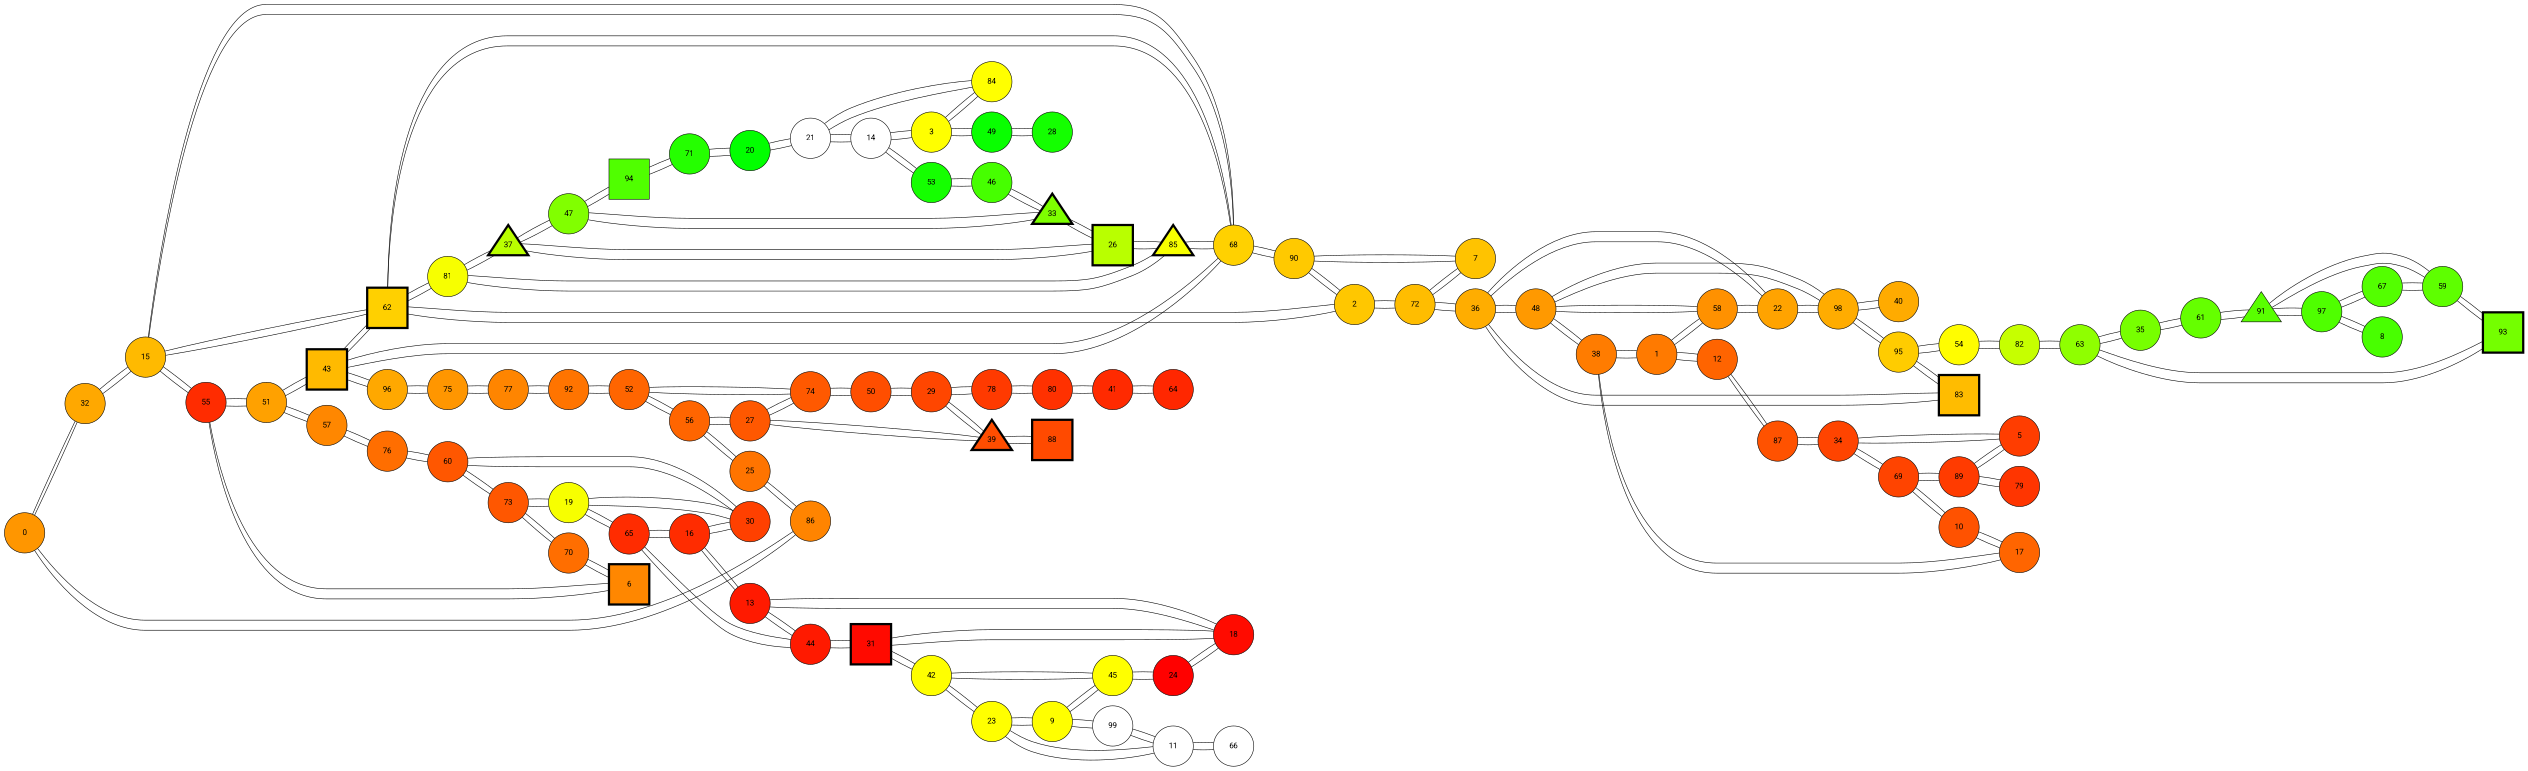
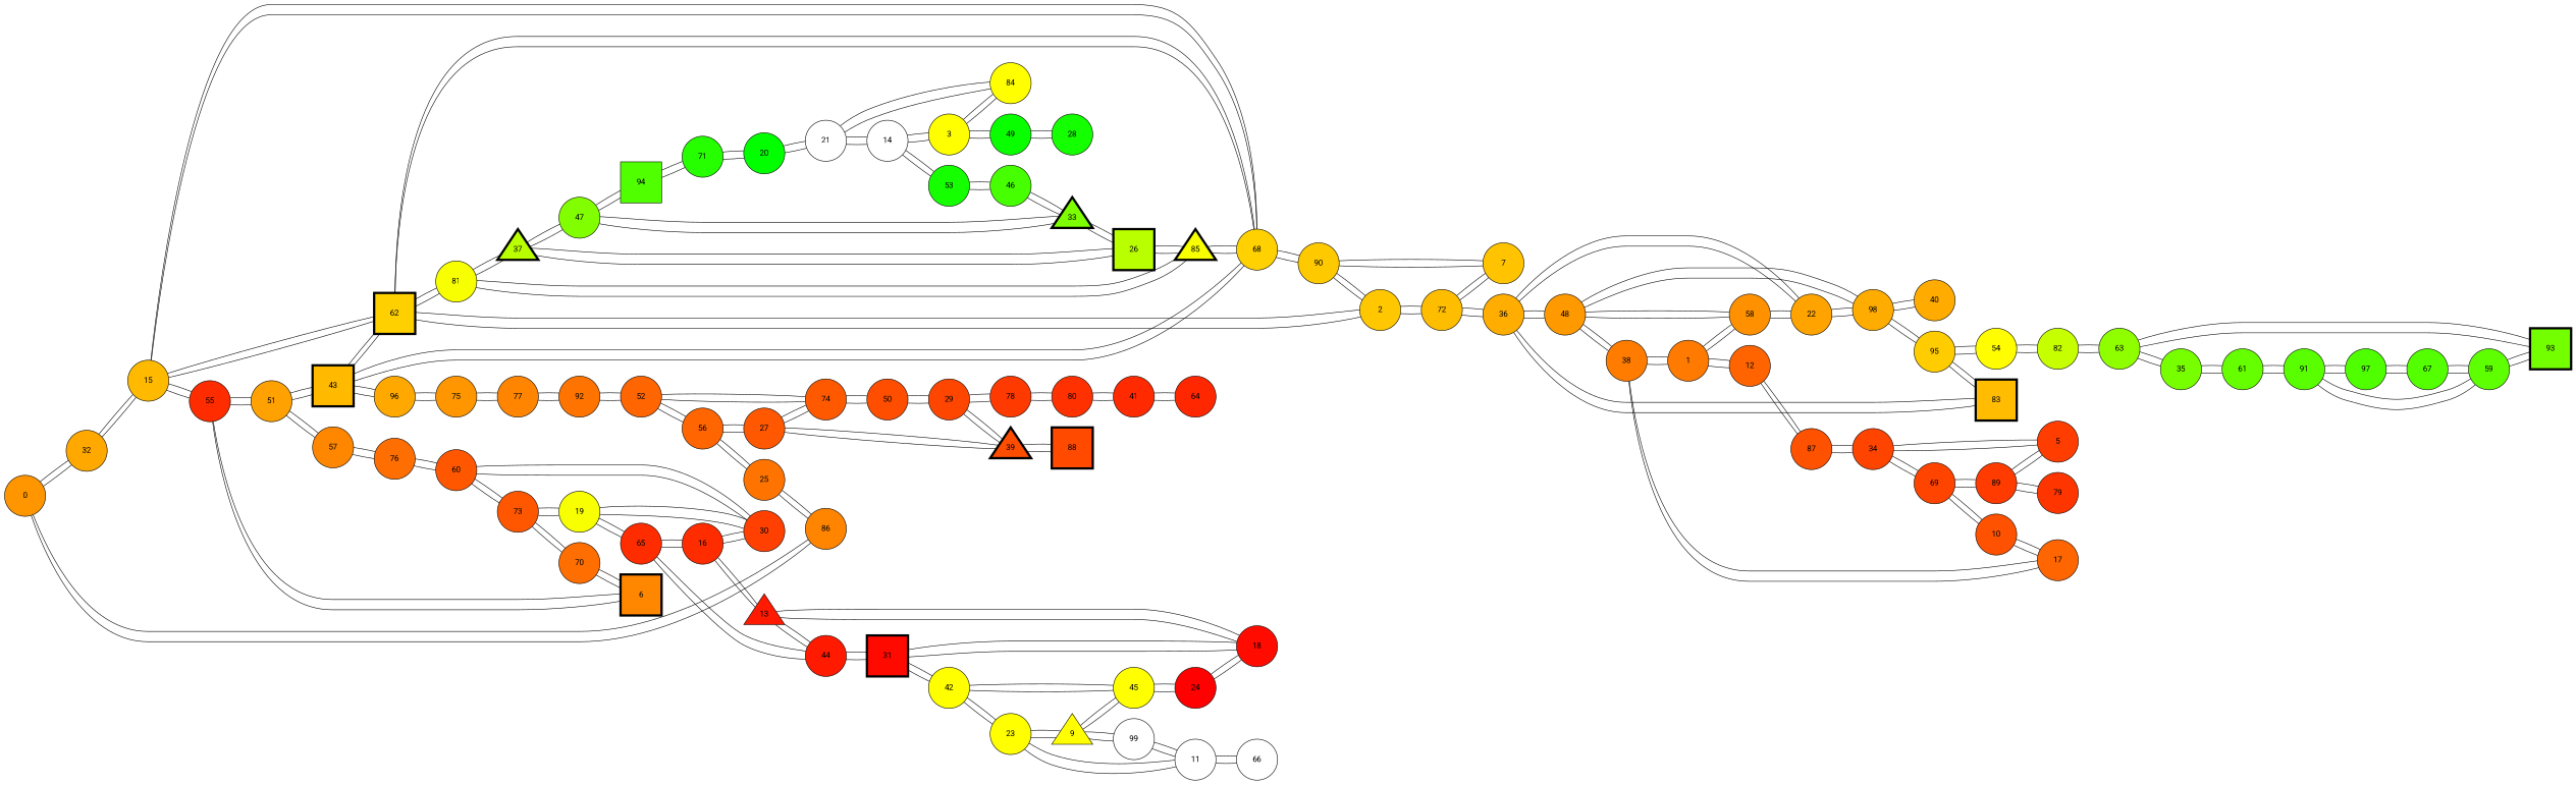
  graph {
    fontname=Roboto
    rankdir=LR
    node [fillcolor="#ff6500" fixedsize=true fontname=Roboto penwidth=1 shape=circle style=filled]
    edge [color=black dir=none fontname=Roboto penwidth=1]
    0 [fillcolor="#ff9600" height=1 width=1]
    32 [fillcolor="#ffa800" height=1 width=1]
    86 [fillcolor="#ff8400" height=1 width=1]
    15 [fillcolor="#ffba00" height=1 width=1]
    25 [fillcolor="#ff7400" height=1 width=1]
    1 [fillcolor="#ff7a00" height=1 width=1]
    12 [fillcolor="#ff6400" height=1 width=1]
    38 [fillcolor="#ff7c00" height=1 width=1]
    58 [fillcolor="#ff9100" height=1 width=1]
    87 [fillcolor="#ff5200" height=1 width=1]
    17 [height=1 width=1]
    48 [fillcolor="#ff9900" height=1 width=1]
    22 [fillcolor="#ffa300" height=1 width=1]
    2 [fillcolor="#ffc700" height=1 width=1]
    62 [fillcolor="#ffd000" height=1 penwidth=4 shape=square width=1]
    72 [fillcolor="#ffbd00" height=1 width=1]
    90 [fillcolor="#ffc900" height=1 width=1]
    68 [fillcolor="#ffd100" height=1 width=1]
    81 [fillcolor="#f7ff00" height=1 width=1]
    43 [fillcolor="#ffba00" height=1 penwidth=4 shape=square width=1]
    7 [fillcolor="#ffc300" height=1 width=1]
    36 [fillcolor="#ffad00" height=1 width=1]
    3 [fillcolor="#-aff00" height=1 width=1]
    14 [fillcolor="#-13ff00" height=1 width=1]
    49 [fillcolor="#09ff00" height=1 width=1]
    84 [fillcolor="#-cff00" height=1 width=1]
    21 [fillcolor="#-17ff00" height=1 width=1]
    53 [fillcolor="#15ff00" height=1 width=1]
    28 [fillcolor="#14ff00" height=1 width=1]
    5 [fillcolor="#ff3d00" height=1 width=1]
    34 [fillcolor="#ff4400" height=1 width=1]
    89 [fillcolor="#ff3b00" height=1 width=1]
    69 [fillcolor="#ff4400" height=1 width=1]
    79 [fillcolor="#ff3500" height=1 width=1]
    6 [fillcolor="#ff8700" height=1 penwidth=4 shape=square width=1]
    55 [fillcolor="#ff2c00" height=1 width=1]
    70 [fillcolor="#ff6e00" height=1 width=1]
    51 [fillcolor="#ffa100" height=1 width=1]
    73 [fillcolor="#ff5700" height=1 width=1]
-   8 [fillcolor="#48ff00" height=1 width=1]
    97 [fillcolor="#4fff00" height=1 width=1]
    67 [fillcolor="#53ff00" height=1 width=1]
-   91 [fillcolor="#59ff00" height=1 shape=triangle width=1]
-   9 [fillcolor="#ff-d00" height=1 width=1]
+   91 [fillcolor="#59ff00" height=1 width=1]
+   9 [fillcolor="#ff-d00" height=1 shape=triangle width=1]
    23 [fillcolor="#ff-d00" height=1 width=1]
    45 [fillcolor="#ff-600" height=1 width=1]
    99 [fillcolor="#ff-1200" height=1 width=1]
    11 [fillcolor="#ff-1300" height=1 width=1]
    42 [fillcolor="#ff-400" height=1 width=1]
    24 [fillcolor="#ff0100" height=1 width=1]
    10 [fillcolor="#ff5200" height=1 width=1]
    66 [fillcolor="#ff-1600" height=1 width=1]
-   13 [fillcolor="#ff1a00" height=1 width=1]
+   13 [fillcolor="#ff1a00" height=1 shape=triangle width=1]
    16 [fillcolor="#ff2c00" height=1 width=1]
    18 [fillcolor="#ff0b00" height=1 width=1]
    44 [fillcolor="#ff1a00" height=1 width=1]
    30 [fillcolor="#ff4000" height=1 width=1]
    65 [fillcolor="#ff2c00" height=1 width=1]
    31 [fillcolor="#ff0a00" height=1 penwidth=4 shape=square width=1]
    20 [fillcolor="#02ff00" height=1 width=1]
    46 [fillcolor="#46ff00" height=1 width=1]
    85 [fillcolor="#f7ff00" height=1 penwidth=4 shape=triangle width=1]
    19 [fillcolor="#f7ff00" height=1 width=1]
    60 [fillcolor="#ff5700" height=1 width=1]
    71 [fillcolor="#25ff00" height=1 width=1]
    94 [fillcolor="#50ff00" height=1 shape=square width=1]
    98 [fillcolor="#ffac00" height=1 width=1]
    83 [fillcolor="#ffbc00" height=1 penwidth=4 shape=square width=1]
    40 [fillcolor="#ffab00" height=1 width=1]
    95 [fillcolor="#ffcc00" height=1 width=1]
    56 [height=1 width=1]
    27 [fillcolor="#ff5800" height=1 width=1]
    52 [height=1 width=1]
    26 [fillcolor="#b9ff00" height=1 penwidth=4 shape=square width=1]
    33 [fillcolor="#7eff00" height=1 penwidth=4 shape=triangle width=1]
    37 [fillcolor="#baff00" height=1 penwidth=4 shape=triangle width=1]
    47 [fillcolor="#81ff00" height=1 width=1]
    39 [fillcolor="#ff4d00" height=1 penwidth=4 shape=triangle width=1]
    74 [fillcolor="#ff5900" height=1 width=1]
    29 [fillcolor="#ff4600" height=1 width=1]
    88 [fillcolor="#ff4a00" height=1 penwidth=4 shape=square width=1]
    50 [fillcolor="#ff4e00" height=1 width=1]
    78 [fillcolor="#ff3a00" height=1 width=1]
    80 [fillcolor="#ff3100" height=1 width=1]
    76 [fillcolor="#ff6e00" height=1 width=1]
    35 [fillcolor="#77ff00" height=1 width=1]
    61 [fillcolor="#65ff00" height=1 width=1]
    63 [fillcolor="#8fff00" height=1 width=1]
    82 [fillcolor="#c6ff00" height=1 width=1]
    93 [fillcolor="#74ff00" height=1 penwidth=4 shape=square width=1]
    41 [fillcolor="#ff2a00" height=1 width=1]
    64 [fillcolor="#ff2700" height=1 width=1]
    96 [fillcolor="#ffa800" height=1 width=1]
    57 [fillcolor="#ff8700" height=1 width=1]
    75 [fillcolor="#ff9600" height=1 width=1]
    92 [fillcolor="#ff7400" height=1 width=1]
    77 [fillcolor="#ff8500" height=1 width=1]
    54 [fillcolor="#fffd00" height=1 width=1]
    59 [fillcolor="#5eff00" height=1 width=1]
    0 -- 32
    0 -- 86
    32 -- 0
    32 -- 15
    86 -- 0
    86 -- 25
    15 -- 32
    15 -- 62
    15 -- 68
    15 -- 55
    25 -- 86
    25 -- 56
    1 -- 12
    1 -- 38
    1 -- 58
    12 -- 1
    12 -- 87
    38 -- 1
    38 -- 17
    38 -- 48
    58 -- 1
    58 -- 48
    58 -- 22
    87 -- 12
    87 -- 34
    17 -- 38
    17 -- 10
    48 -- 38
    48 -- 58
    48 -- 36
    48 -- 98
    22 -- 58
    22 -- 36
    22 -- 98
    2 -- 62
    2 -- 72
    2 -- 90
    62 -- 15
    62 -- 2
    62 -- 68
    62 -- 81
    62 -- 43
    72 -- 2
    72 -- 7
    72 -- 36
    90 -- 2
    90 -- 68
    90 -- 7
    68 -- 15
    68 -- 62
    68 -- 90
    68 -- 43
    68 -- 85
    81 -- 62
    81 -- 85
    81 -- 37
    43 -- 62
    43 -- 68
    43 -- 51
    43 -- 96
    7 -- 72
    7 -- 90
    36 -- 48
    36 -- 22
    36 -- 72
    36 -- 83
    3 -- 14
    3 -- 49
    3 -- 84
    14 -- 3
    14 -- 21
    14 -- 53
    49 -- 3
    49 -- 28
    84 -- 3
    84 -- 21
    21 -- 14
    21 -- 84
    21 -- 20
    53 -- 14
    53 -- 46
    28 -- 49
    5 -- 34
    5 -- 89
    34 -- 87
    34 -- 5
    34 -- 69
    89 -- 5
    89 -- 69
    89 -- 79
    69 -- 34
    69 -- 89
    69 -- 10
    79 -- 89
    6 -- 55
    6 -- 70
    55 -- 15
    55 -- 6
    55 -- 51
    70 -- 6
    70 -- 73
    51 -- 43
    51 -- 55
    51 -- 57
    73 -- 70
    73 -- 19
    73 -- 60
-   8 -- 97
-   97 -- 8
    97 -- 67
    97 -- 91
    67 -- 97
    67 -- 59
    91 -- 97
    91 -- 61
    91 -- 59
    9 -- 23
    9 -- 45
    9 -- 99
    23 -- 9
    23 -- 11
    23 -- 42
    45 -- 9
    45 -- 42
    45 -- 24
    99 -- 9
    99 -- 11
    11 -- 23
    11 -- 99
    11 -- 66
    42 -- 23
    42 -- 45
    42 -- 31
    24 -- 45
    24 -- 18
    10 -- 17
    10 -- 69
    66 -- 11
    13 -- 16
    13 -- 18
    13 -- 44
    16 -- 13
    16 -- 30
    16 -- 65
    18 -- 24
    18 -- 13
    18 -- 31
    44 -- 13
    44 -- 65
    44 -- 31
    30 -- 16
    30 -- 19
    30 -- 60
    65 -- 16
    65 -- 44
    65 -- 19
    31 -- 42
    31 -- 18
    31 -- 44
    20 -- 21
    20 -- 71
    46 -- 53
    46 -- 33
    85 -- 68
    85 -- 81
    85 -- 26
    19 -- 73
    19 -- 30
    19 -- 65
    60 -- 73
    60 -- 30
    60 -- 76
    71 -- 20
    71 -- 94
    94 -- 71
    94 -- 47
    98 -- 48
    98 -- 22
    98 -- 40
    98 -- 95
    83 -- 36
    83 -- 95
    40 -- 98
    95 -- 98
    95 -- 83
    95 -- 54
    56 -- 25
    56 -- 27
    56 -- 52
    27 -- 56
    27 -- 39
    27 -- 74
    52 -- 56
    52 -- 74
    52 -- 92
    26 -- 85
    26 -- 33
    26 -- 37
    33 -- 46
    33 -- 26
    33 -- 47
    37 -- 81
    37 -- 26
    37 -- 47
    47 -- 94
    47 -- 33
    47 -- 37
    39 -- 27
    39 -- 29
    39 -- 88
    74 -- 27
    74 -- 52
    74 -- 50
    29 -- 39
    29 -- 50
    29 -- 78
    88 -- 39
    50 -- 74
    50 -- 29
    78 -- 29
    78 -- 80
    80 -- 78
    80 -- 41
    76 -- 60
    76 -- 57
    35 -- 61
    35 -- 63
    61 -- 91
    61 -- 35
    63 -- 35
    63 -- 82
    63 -- 93
    82 -- 63
    82 -- 54
    93 -- 63
    93 -- 59
    41 -- 80
    41 -- 64
    64 -- 41
    96 -- 43
    96 -- 75
    57 -- 51
    57 -- 76
    75 -- 96
    75 -- 77
    92 -- 52
    92 -- 77
    77 -- 75
    77 -- 92
    54 -- 95
    54 -- 82
    59 -- 67
    59 -- 91
    59 -- 93
  }
